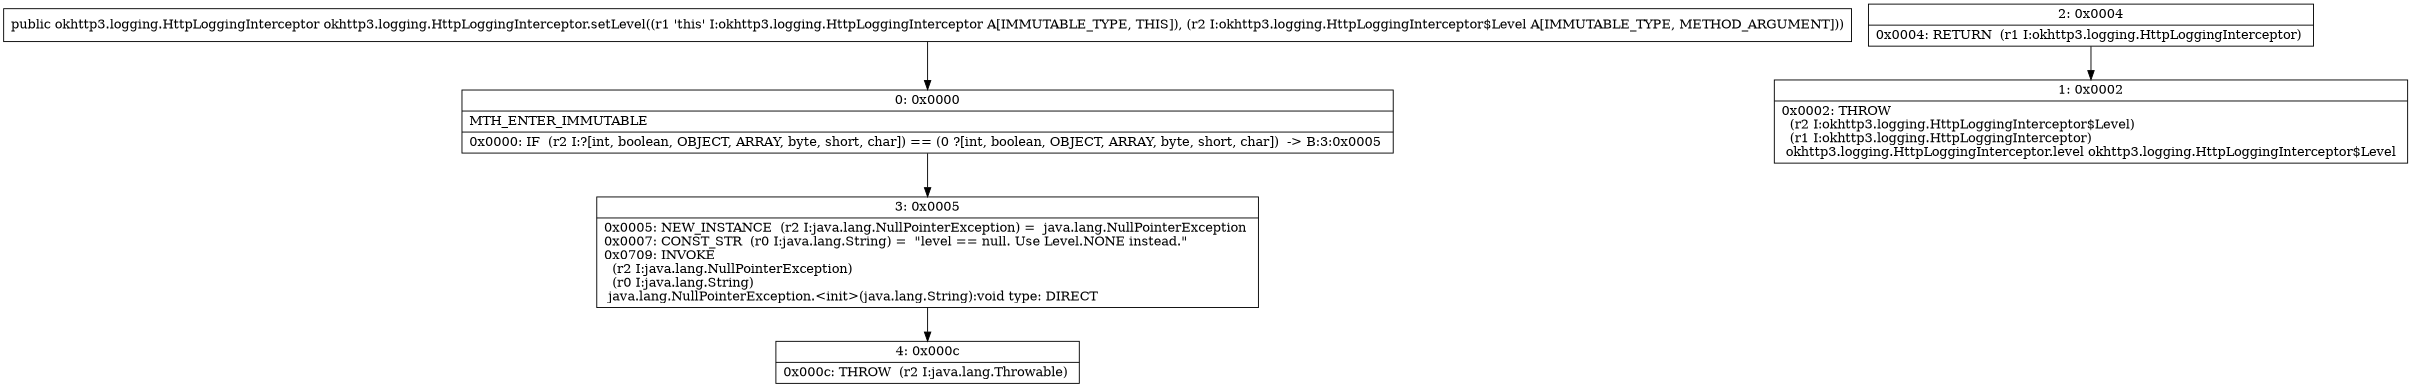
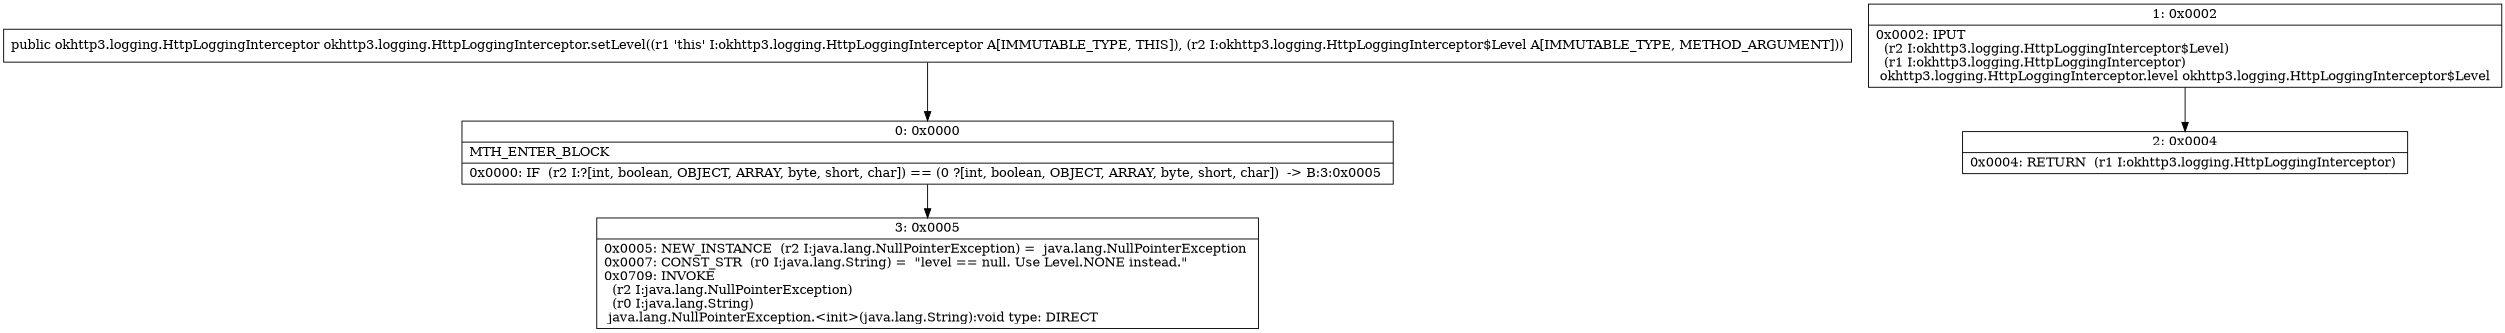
  digraph {
    node [shape=record]
-   n1 [label="{0\:\ 0x0000|MTH_ENTER_IMMUTABLE\l|0x0000: IF  (r2 I:?[int, boolean, OBJECT, ARRAY, byte, short, char]) == (0 ?[int, boolean, OBJECT, ARRAY, byte, short, char])  \-\> B:3:0x0005 \l}"]
+   n1 [label="{0\:\ 0x0000|MTH_ENTER_BLOCK\l|0x0000: IF  (r2 I:?[int, boolean, OBJECT, ARRAY, byte, short, char]) == (0 ?[int, boolean, OBJECT, ARRAY, byte, short, char])  \-\> B:3:0x0005 \l}"]
    n2 [label="{3\:\ 0x0005|0x0005: NEW_INSTANCE  (r2 I:java.lang.NullPointerException) =  java.lang.NullPointerException \l0x0007: CONST_STR  (r0 I:java.lang.String) =  \"level == null. Use Level.NONE instead.\" \l0x0709: INVOKE  \l  (r2 I:java.lang.NullPointerException)\l  (r0 I:java.lang.String)\l java.lang.NullPointerException.\<init\>(java.lang.String):void type: DIRECT \l}"]
-   n3 [label="{1\:\ 0x0002|0x0002: THROW  \l  (r2 I:okhttp3.logging.HttpLoggingInterceptor$Level)\l  (r1 I:okhttp3.logging.HttpLoggingInterceptor)\l okhttp3.logging.HttpLoggingInterceptor.level okhttp3.logging.HttpLoggingInterceptor$Level \l}"]
+   n3 [label="{1\:\ 0x0002|0x0002: IPUT  \l  (r2 I:okhttp3.logging.HttpLoggingInterceptor$Level)\l  (r1 I:okhttp3.logging.HttpLoggingInterceptor)\l okhttp3.logging.HttpLoggingInterceptor.level okhttp3.logging.HttpLoggingInterceptor$Level \l}"]
    n4 [label="{2\:\ 0x0004|0x0004: RETURN  (r1 I:okhttp3.logging.HttpLoggingInterceptor) \l}"]
-   n5 [label="{4\:\ 0x000c|0x000c: THROW  (r2 I:java.lang.Throwable) \l}"]
    n6 [label="{public okhttp3.logging.HttpLoggingInterceptor okhttp3.logging.HttpLoggingInterceptor.setLevel((r1 'this' I:okhttp3.logging.HttpLoggingInterceptor A[IMMUTABLE_TYPE, THIS]), (r2 I:okhttp3.logging.HttpLoggingInterceptor$Level A[IMMUTABLE_TYPE, METHOD_ARGUMENT])) }"]
    n1 -> n2
-   n2 -> n5
-   n4 -> n3
+   n3 -> n4
    n6 -> n1
  }
